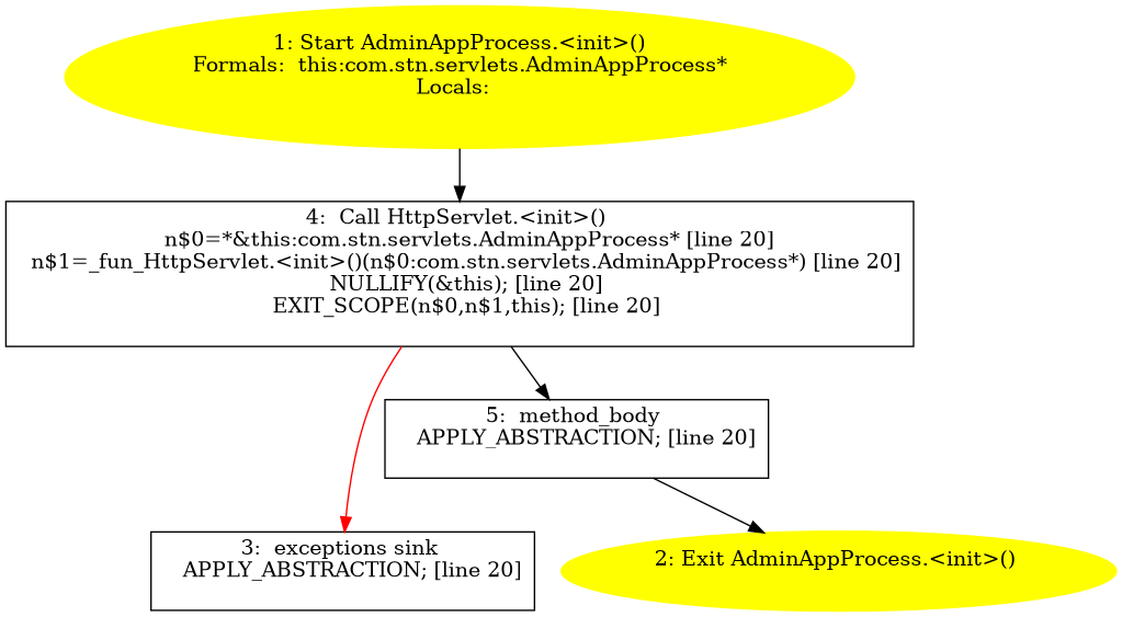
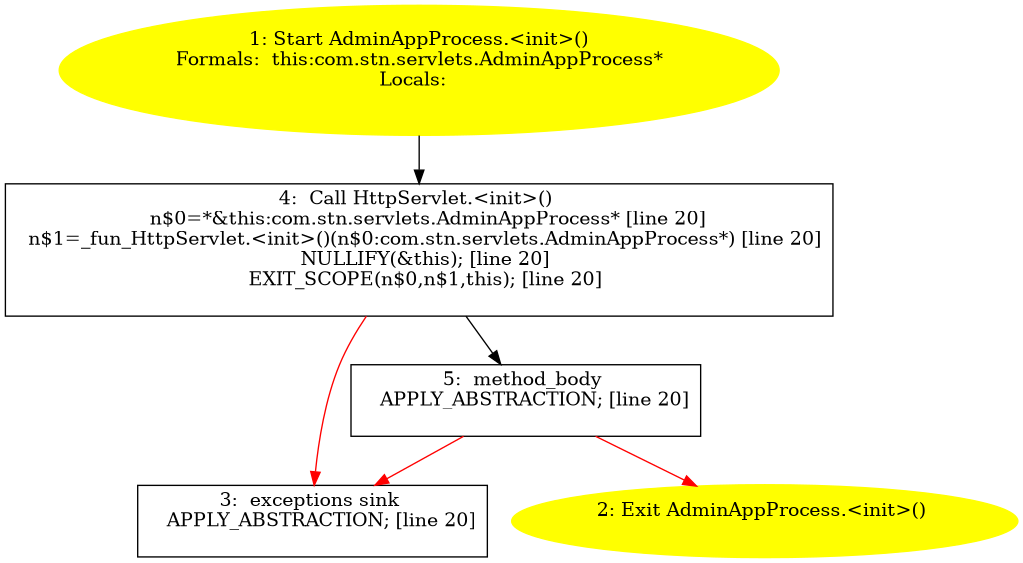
  digraph {
    node [shape=box]
    n1 [color=yellow label="1: Start AdminAppProcess.<init>()\nFormals:  this:com.stn.servlets.AdminAppProcess*\nLocals:  \n  " style=filled shape=""]
    n2 [label="4:  Call HttpServlet.<init>() \n   n$0=*&this:com.stn.servlets.AdminAppProcess* [line 20]\n  n$1=_fun_HttpServlet.<init>()(n$0:com.stn.servlets.AdminAppProcess*) [line 20]\n  NULLIFY(&this); [line 20]\n  EXIT_SCOPE(n$0,n$1,this); [line 20]\n "]
    n3 [label="3:  exceptions sink \n   APPLY_ABSTRACTION; [line 20]\n "]
    n4 [label="5:  method_body \n   APPLY_ABSTRACTION; [line 20]\n "]
    n5 [color=yellow label="2: Exit AdminAppProcess.<init>() \n  " style=filled shape=""]
    n1 -> n2
    n2 -> n3 [color=red]
    n2 -> n4
-   n4 -> n5
+   n4 -> n3 [color=red]
+   n4 -> n5 [color=red]
  }
